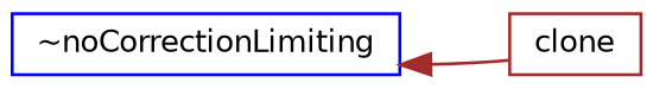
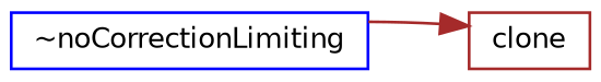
  digraph {
    rankdir=LR
    node [fillcolor=white fontname=Helvetica fontsize=10 shape=record style=filled]
    n1 [color=blue fontcolor=black height=0.2 label="~noCorrectionLimiting" width=0.4]
    n2 [color=brown height=0.2 label=clone width=0.4]
-   n1 -> n2 [color=brown dir=back fontname=Helvetica fontsize=10 labelfontname=Helvetica labelfontsize=10 style=solid]
+   n2 -> n1 [color=brown dir=back fontname=Helvetica fontsize=10 labelfontname=Helvetica labelfontsize=10 style=solid]
  }
